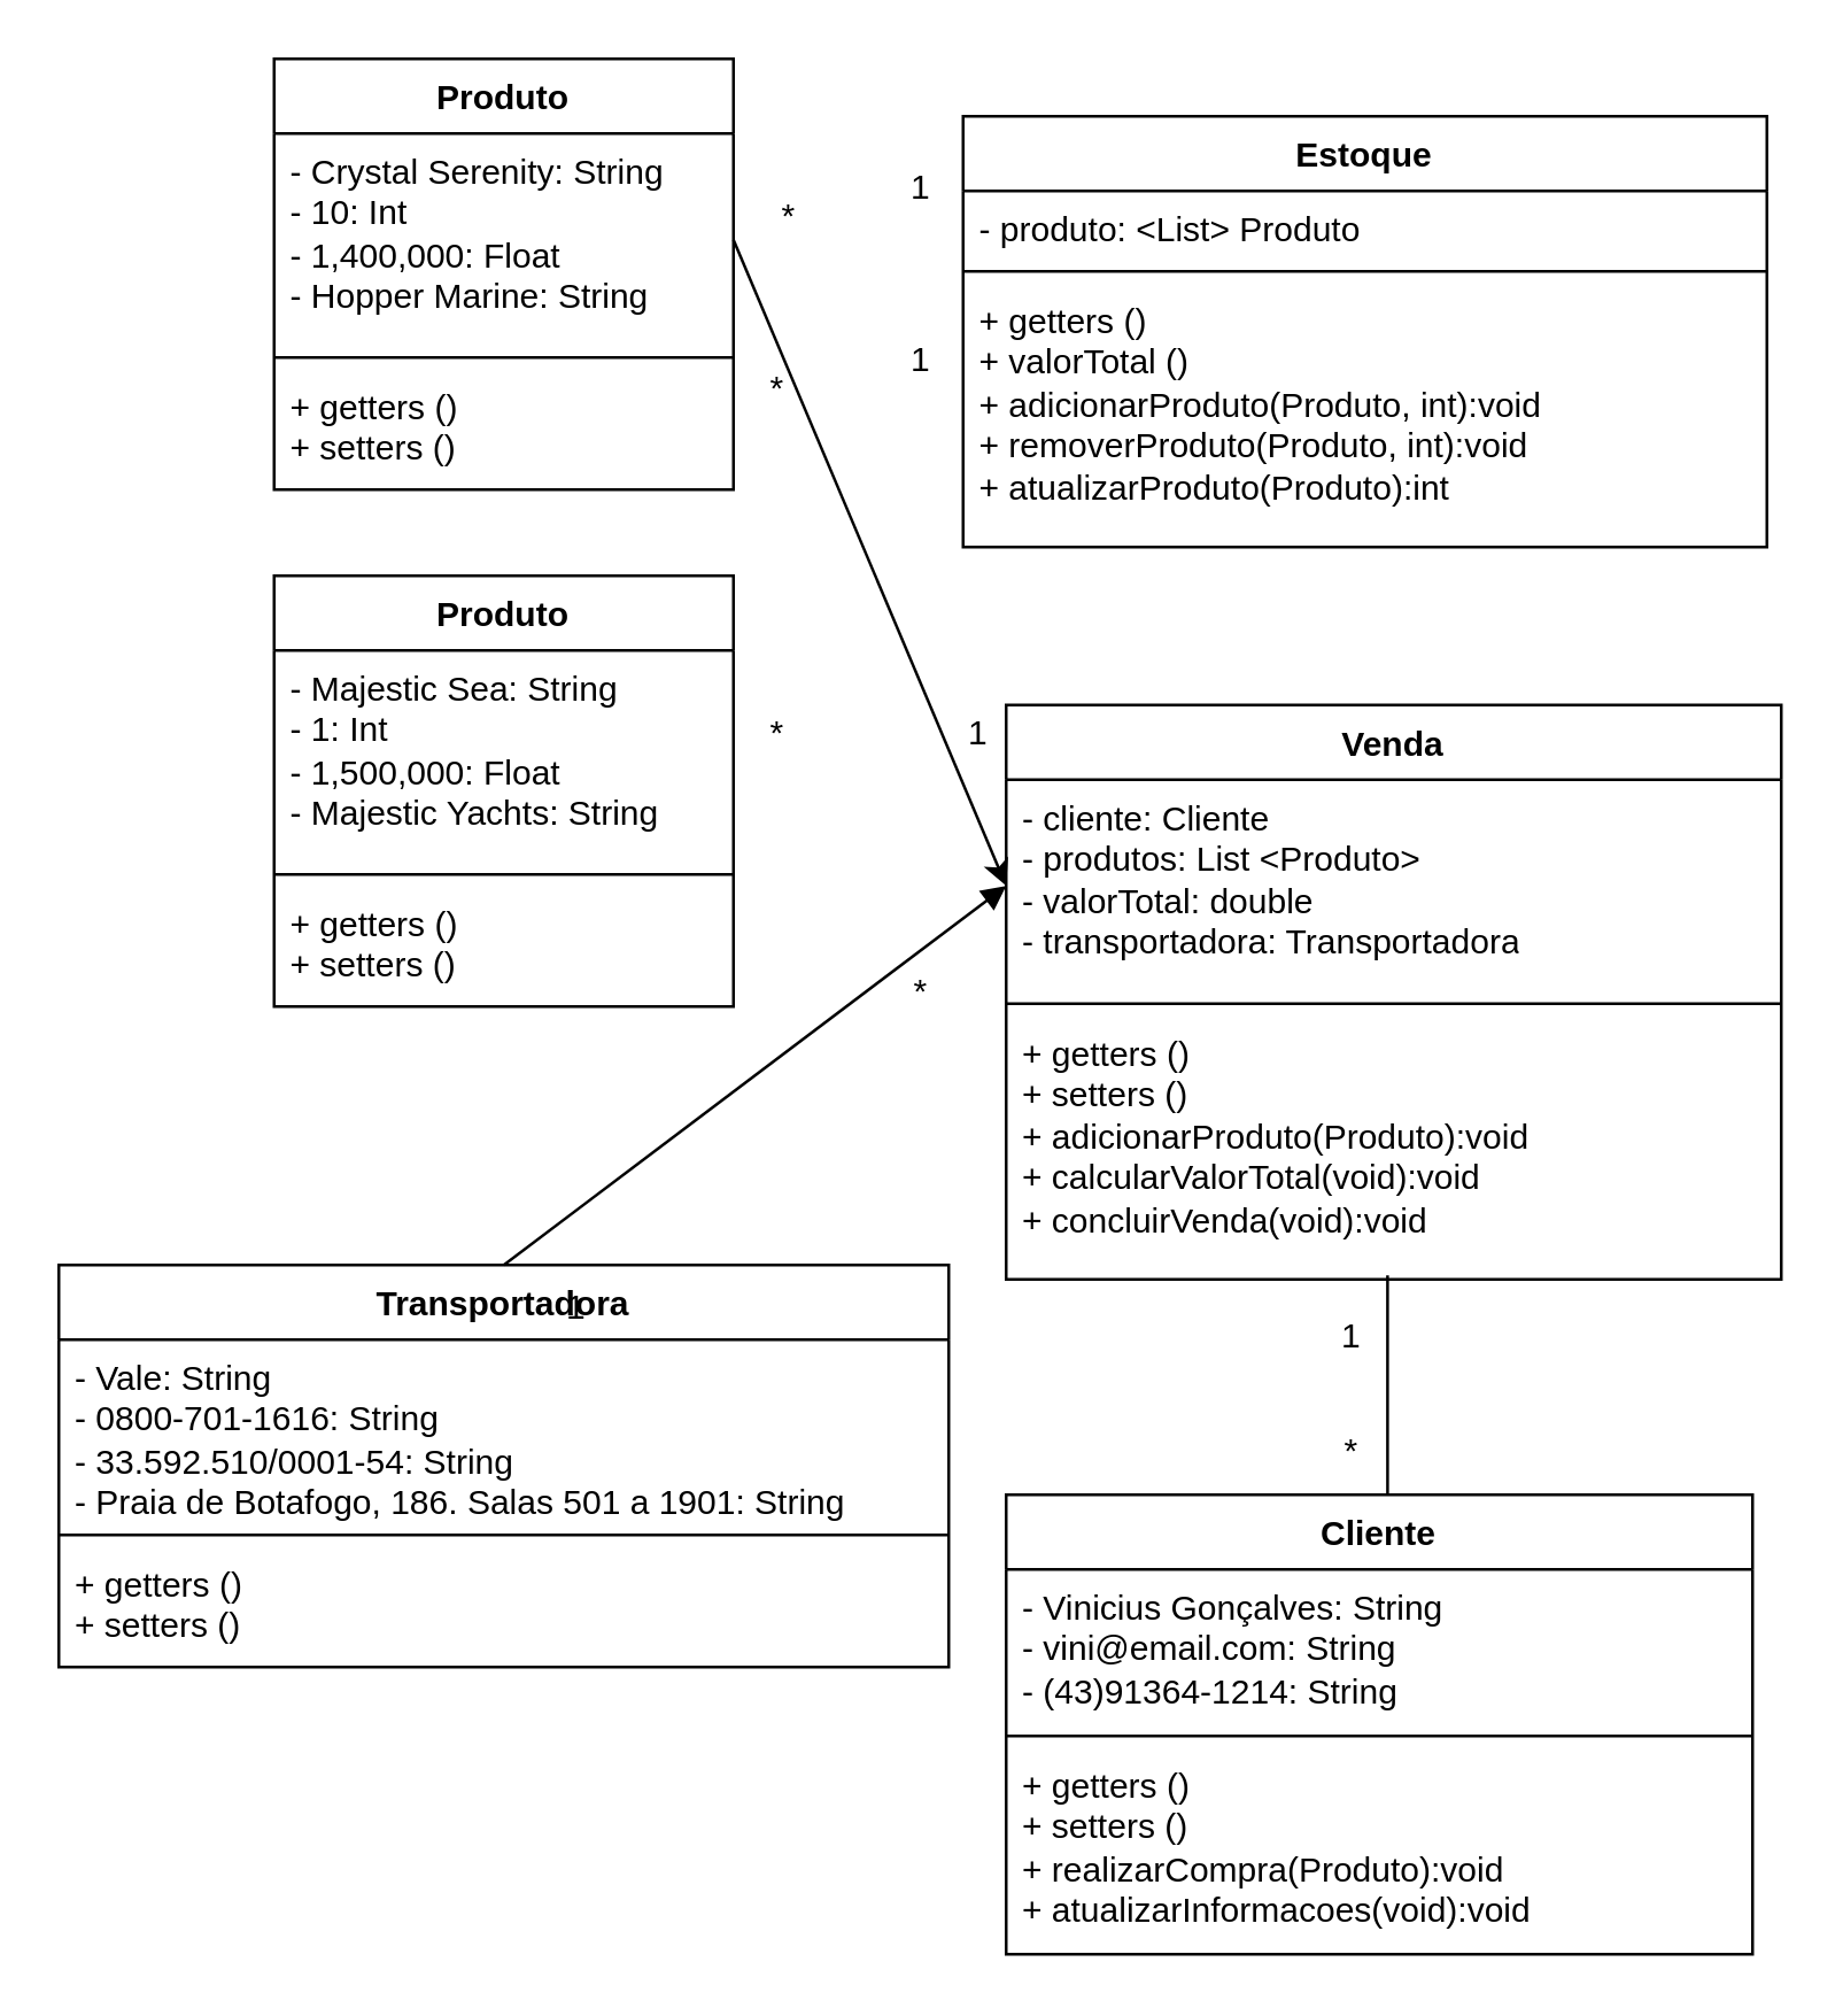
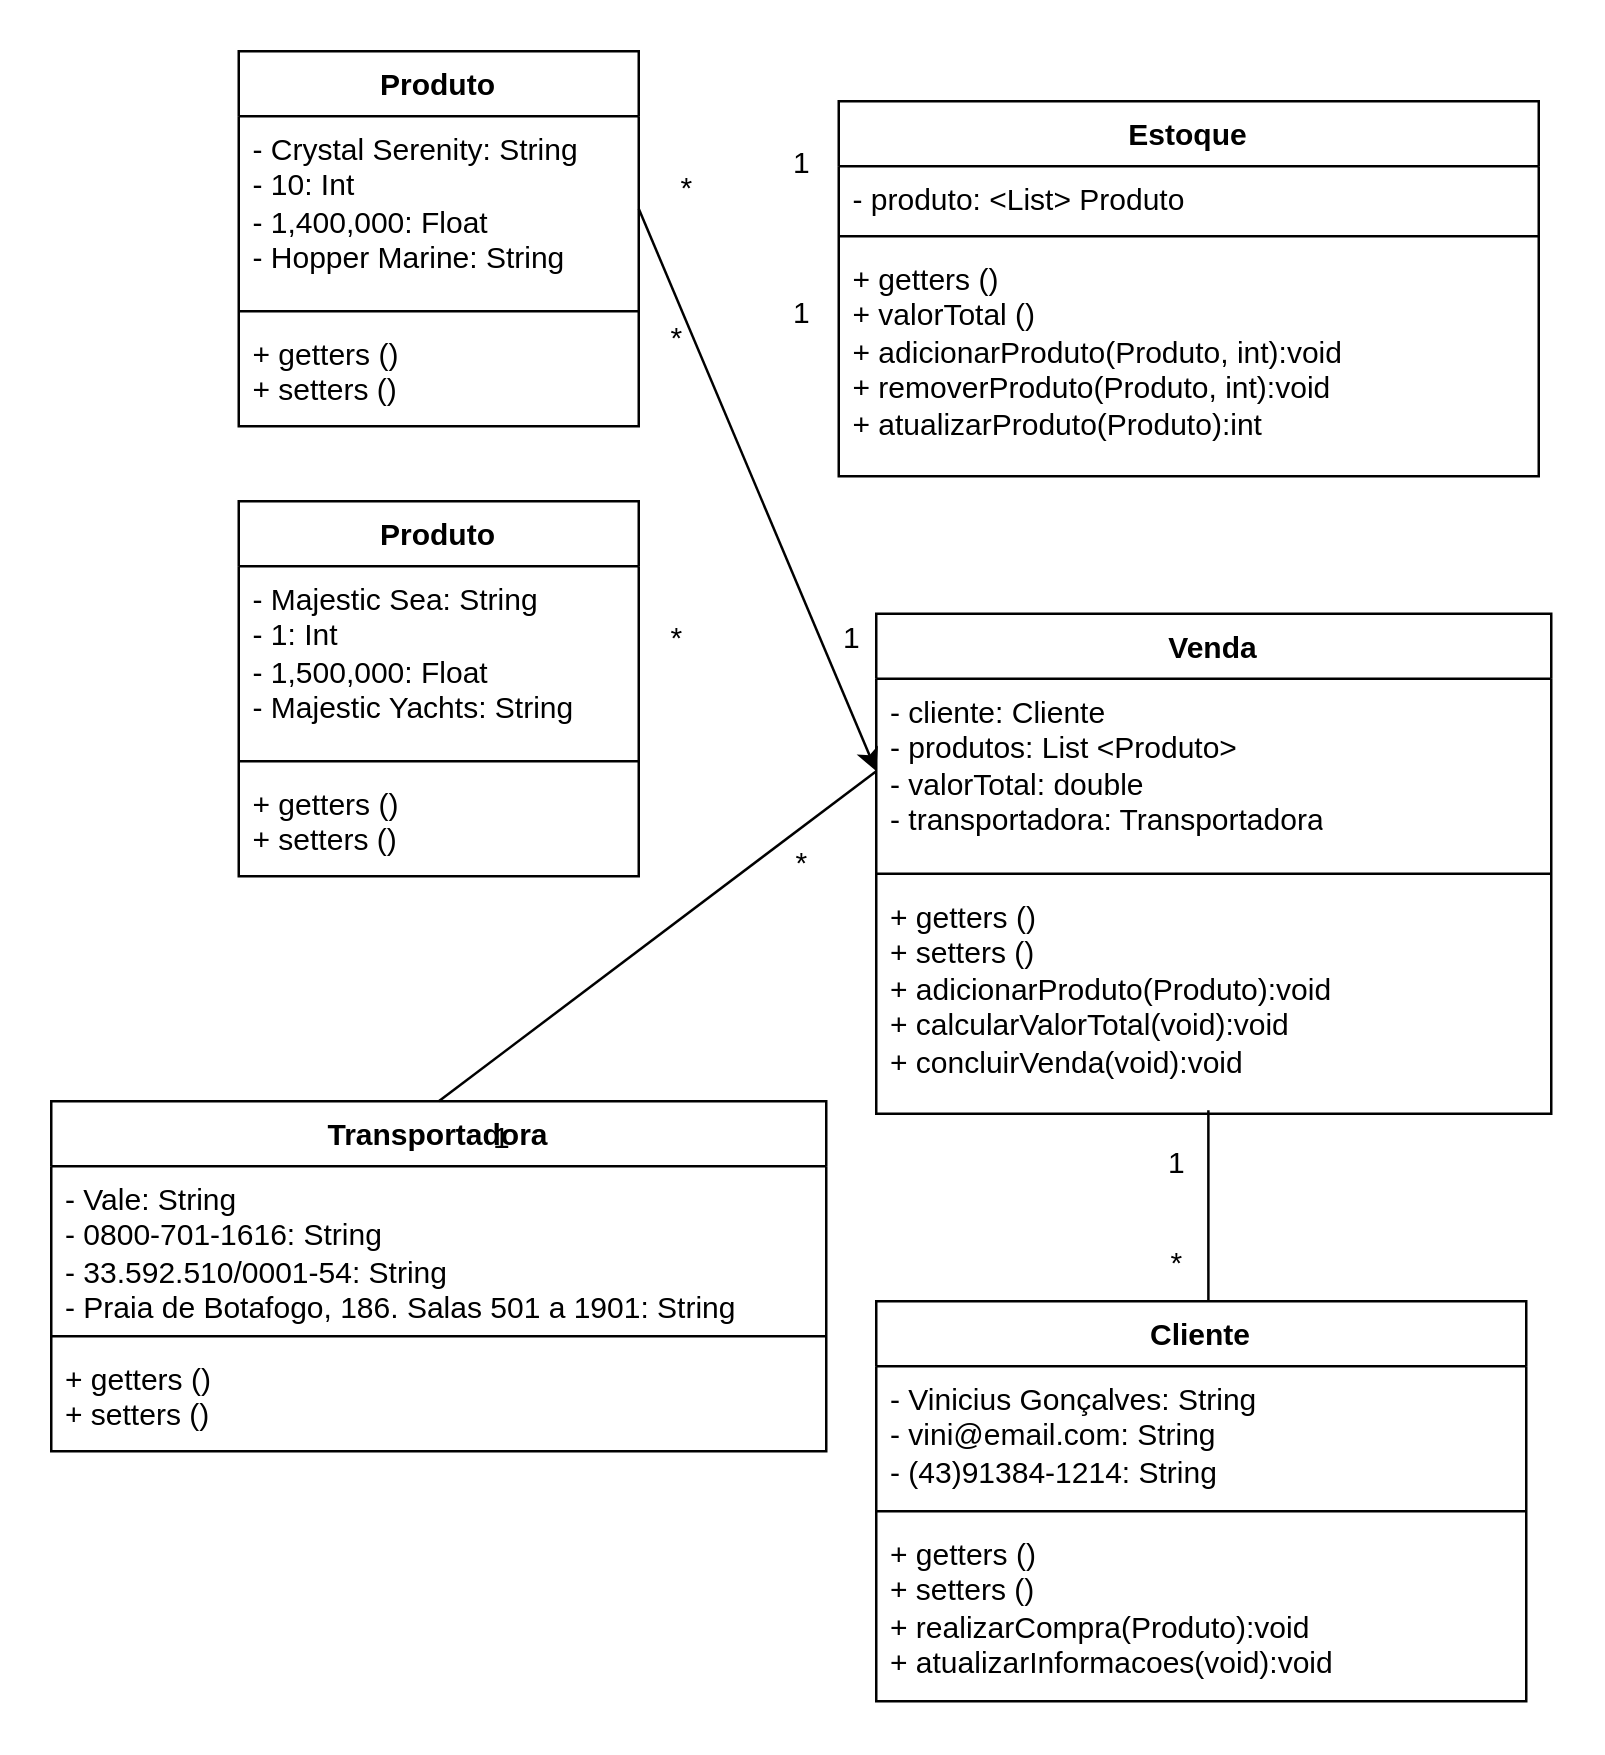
  <mxCell id="0" />
  <mxCell id="1" parent="0" />
  <mxCell id="2" value="&lt;div&gt;Estoque&lt;/div&gt;" style="swimlane;fontStyle=1;align=center;verticalAlign=top;childLayout=stackLayout;horizontal=1;startSize=26;horizontalStack=0;resizeParent=1;resizeParentMax=0;resizeLast=0;collapsible=1;marginBottom=0;whiteSpace=wrap;html=1;" vertex="1" parent="1"><mxGeometry x="335" y="40" width="280" height="150" as="geometry" /></mxCell>
  <mxCell id="3" value="- produto: &amp;lt;List&amp;gt; Produto " style="text;strokeColor=none;fillColor=none;align=left;verticalAlign=top;spacingLeft=4;spacingRight=4;overflow=hidden;rotatable=0;points=[[0,0.5],[1,0.5]];portConstraint=eastwest;whiteSpace=wrap;html=1;" vertex="1" parent="2"><mxGeometry y="26" width="280" height="24" as="geometry" /></mxCell>
  <mxCell id="4" value="" style="line;strokeWidth=1;fillColor=none;align=left;verticalAlign=middle;spacingTop=-1;spacingLeft=3;spacingRight=3;rotatable=0;labelPosition=right;points=[];portConstraint=eastwest;strokeColor=inherit;" vertex="1" parent="2"><mxGeometry y="50" width="280" height="8" as="geometry" /></mxCell>
  <mxCell id="5" value="&lt;div&gt;+ getters ()&lt;/div&gt;+ valorTotal ()&lt;div&gt;+ adicionarProduto(Produto, int):void&lt;/div&gt;&lt;div&gt;+ removerProduto(Produto, int):void&lt;/div&gt;&lt;div&gt;+ atualizarProduto(Produto):int&lt;br&gt;&lt;/div&gt;" style="text;strokeColor=none;fillColor=none;align=left;verticalAlign=top;spacingLeft=4;spacingRight=4;overflow=hidden;rotatable=0;points=[[0,0.5],[1,0.5]];portConstraint=eastwest;whiteSpace=wrap;html=1;" vertex="1" parent="2"><mxGeometry y="58" width="280" height="92" as="geometry" /></mxCell>
  <mxCell id="6" value="&lt;div&gt;Transportadora&lt;/div&gt;" style="swimlane;fontStyle=1;align=center;verticalAlign=top;childLayout=stackLayout;horizontal=1;startSize=26;horizontalStack=0;resizeParent=1;resizeParentMax=0;resizeLast=0;collapsible=1;marginBottom=0;whiteSpace=wrap;html=1;" vertex="1" parent="1"><mxGeometry x="20" y="440" width="310" height="140" as="geometry" /></mxCell>
  <mxCell id="7" value="&lt;div&gt;- Vale: String&lt;br&gt;&lt;/div&gt;&lt;div&gt;- 0800-701-1616: String&lt;br&gt;&lt;/div&gt;&lt;div&gt;- 33.592.510/0001-54: String&lt;br&gt;&lt;/div&gt;&lt;div&gt;- Praia de Botafogo, 186. Salas 501 a 1901: String&lt;br&gt;&lt;/div&gt;" style="text;strokeColor=none;fillColor=none;align=left;verticalAlign=top;spacingLeft=4;spacingRight=4;overflow=hidden;rotatable=0;points=[[0,0.5],[1,0.5]];portConstraint=eastwest;whiteSpace=wrap;html=1;" vertex="1" parent="6"><mxGeometry y="26" width="310" height="64" as="geometry" /></mxCell>
  <mxCell id="8" value="" style="line;strokeWidth=1;fillColor=none;align=left;verticalAlign=middle;spacingTop=-1;spacingLeft=3;spacingRight=3;rotatable=0;labelPosition=right;points=[];portConstraint=eastwest;strokeColor=inherit;" vertex="1" parent="6"><mxGeometry y="90" width="310" height="8" as="geometry" /></mxCell>
  <mxCell id="9" value="&lt;div&gt;+ getters ()&lt;/div&gt;+ setters ()" style="text;strokeColor=none;fillColor=none;align=left;verticalAlign=top;spacingLeft=4;spacingRight=4;overflow=hidden;rotatable=0;points=[[0,0.5],[1,0.5]];portConstraint=eastwest;whiteSpace=wrap;html=1;" vertex="1" parent="6"><mxGeometry y="98" width="310" height="42" as="geometry" /></mxCell>
  <mxCell id="10" value="&lt;div&gt;Cliente&lt;/div&gt;&lt;div&gt;&lt;br&gt;&lt;/div&gt;" style="swimlane;fontStyle=1;align=center;verticalAlign=top;childLayout=stackLayout;horizontal=1;startSize=26;horizontalStack=0;resizeParent=1;resizeParentMax=0;resizeLast=0;collapsible=1;marginBottom=0;whiteSpace=wrap;html=1;" vertex="1" parent="1"><mxGeometry x="350" y="520" width="260" height="160" as="geometry" /></mxCell>
- <mxCell id="11" value="&lt;div&gt;- Vinicius Gonçalves: String&lt;br&gt;&lt;/div&gt;&lt;div&gt;- vini@email.com: String&lt;br&gt;&lt;/div&gt;&lt;div&gt;- (43)91364-1214: String&lt;br&gt;&lt;/div&gt;" style="text;strokeColor=none;fillColor=none;align=left;verticalAlign=top;spacingLeft=4;spacingRight=4;overflow=hidden;rotatable=0;points=[[0,0.5],[1,0.5]];portConstraint=eastwest;whiteSpace=wrap;html=1;" vertex="1" parent="10"><mxGeometry y="26" width="260" height="54" as="geometry" /></mxCell>
+ <mxCell id="11" value="&lt;div&gt;- Vinicius Gonçalves: String&lt;br&gt;&lt;/div&gt;&lt;div&gt;- vini@email.com: String&lt;br&gt;&lt;/div&gt;&lt;div&gt;- (43)91384-1214: String&lt;br&gt;&lt;/div&gt;" style="text;strokeColor=none;fillColor=none;align=left;verticalAlign=top;spacingLeft=4;spacingRight=4;overflow=hidden;rotatable=0;points=[[0,0.5],[1,0.5]];portConstraint=eastwest;whiteSpace=wrap;html=1;" vertex="1" parent="10"><mxGeometry y="26" width="260" height="54" as="geometry" /></mxCell>
  <mxCell id="12" value="" style="line;strokeWidth=1;fillColor=none;align=left;verticalAlign=middle;spacingTop=-1;spacingLeft=3;spacingRight=3;rotatable=0;labelPosition=right;points=[];portConstraint=eastwest;strokeColor=inherit;" vertex="1" parent="10"><mxGeometry y="80" width="260" height="8" as="geometry" /></mxCell>
  <mxCell id="13" value="&lt;div&gt;+ getters ()&lt;/div&gt;&lt;div&gt;+ setters ()&lt;br&gt;&lt;/div&gt;&lt;div&gt;+ realizarCompra(Produto):void&lt;/div&gt;&lt;div&gt;+ atualizarInformacoes(void):void&lt;br&gt;&lt;/div&gt;" style="text;strokeColor=none;fillColor=none;align=left;verticalAlign=top;spacingLeft=4;spacingRight=4;overflow=hidden;rotatable=0;points=[[0,0.5],[1,0.5]];portConstraint=eastwest;whiteSpace=wrap;html=1;" vertex="1" parent="10"><mxGeometry y="88" width="260" height="72" as="geometry" /></mxCell>
  <mxCell id="14" value="&lt;div&gt;Venda&lt;/div&gt;" style="swimlane;fontStyle=1;align=center;verticalAlign=top;childLayout=stackLayout;horizontal=1;startSize=26;horizontalStack=0;resizeParent=1;resizeParentMax=0;resizeLast=0;collapsible=1;marginBottom=0;whiteSpace=wrap;html=1;" vertex="1" parent="1"><mxGeometry x="350" y="245" width="270" height="200" as="geometry" /></mxCell>
  <mxCell id="15" value="&lt;div&gt;- cliente: Cliente&lt;br&gt;&lt;/div&gt;&lt;div&gt;- produtos: List &amp;lt;Produto&amp;gt; &lt;/div&gt;&lt;div&gt;- valorTotal: double&lt;br&gt;&lt;/div&gt;&lt;div&gt;- transportadora: Transportadora&lt;/div&gt;&lt;div&gt;&lt;br&gt;&lt;/div&gt;" style="text;strokeColor=none;fillColor=none;align=left;verticalAlign=top;spacingLeft=4;spacingRight=4;overflow=hidden;rotatable=0;points=[[0,0.5],[1,0.5]];portConstraint=eastwest;whiteSpace=wrap;html=1;" vertex="1" parent="14"><mxGeometry y="26" width="270" height="74" as="geometry" /></mxCell>
  <mxCell id="16" value="" style="line;strokeWidth=1;fillColor=none;align=left;verticalAlign=middle;spacingTop=-1;spacingLeft=3;spacingRight=3;rotatable=0;labelPosition=right;points=[];portConstraint=eastwest;strokeColor=inherit;" vertex="1" parent="14"><mxGeometry y="100" width="270" height="8" as="geometry" /></mxCell>
  <mxCell id="17" value="&lt;div&gt;+ getters ()&lt;/div&gt;&lt;div&gt;+ setters ()&lt;/div&gt;&lt;div&gt;+ adicionarProduto(Produto):void&lt;/div&gt;&lt;div&gt;+ calcularValorTotal(void):void&lt;/div&gt;&lt;div&gt;+ concluirVenda(void):void&lt;br&gt;&lt;/div&gt;" style="text;strokeColor=none;fillColor=none;align=left;verticalAlign=top;spacingLeft=4;spacingRight=4;overflow=hidden;rotatable=0;points=[[0,0.5],[1,0.5]];portConstraint=eastwest;whiteSpace=wrap;html=1;" vertex="1" parent="14"><mxGeometry y="108" width="270" height="92" as="geometry" /></mxCell>
  <mxCell id="18" value="&lt;div&gt;Produto&lt;/div&gt;" style="swimlane;fontStyle=1;align=center;verticalAlign=top;childLayout=stackLayout;horizontal=1;startSize=26;horizontalStack=0;resizeParent=1;resizeParentMax=0;resizeLast=0;collapsible=1;marginBottom=0;whiteSpace=wrap;html=1;" vertex="1" parent="1"><mxGeometry x="95" y="20" width="160" height="150" as="geometry" /></mxCell>
  <mxCell id="19" value="&lt;div&gt;- Crystal Serenity: String&lt;/div&gt;&lt;div&gt;- 10: Int&lt;br&gt;&lt;/div&gt;&lt;div&gt;- 1,400,000: Float&lt;br&gt;&lt;/div&gt;&lt;div&gt;- Hopper Marine: String&lt;br&gt;&lt;/div&gt;" style="text;strokeColor=none;fillColor=none;align=left;verticalAlign=top;spacingLeft=4;spacingRight=4;overflow=hidden;rotatable=0;points=[[0,0.5],[1,0.5]];portConstraint=eastwest;whiteSpace=wrap;html=1;" vertex="1" parent="18"><mxGeometry y="26" width="160" height="74" as="geometry" /></mxCell>
  <mxCell id="20" value="" style="line;strokeWidth=1;fillColor=none;align=left;verticalAlign=middle;spacingTop=-1;spacingLeft=3;spacingRight=3;rotatable=0;labelPosition=right;points=[];portConstraint=eastwest;strokeColor=inherit;" vertex="1" parent="18"><mxGeometry y="100" width="160" height="8" as="geometry" /></mxCell>
  <mxCell id="21" value="&lt;div&gt;+ getters ()&lt;/div&gt;&lt;div&gt;+ setters ()&lt;/div&gt;&lt;div&gt;&lt;br&gt;&lt;/div&gt;" style="text;strokeColor=none;fillColor=none;align=left;verticalAlign=top;spacingLeft=4;spacingRight=4;overflow=hidden;rotatable=0;points=[[0,0.5],[1,0.5]];portConstraint=eastwest;whiteSpace=wrap;html=1;" vertex="1" parent="18"><mxGeometry y="108" width="160" height="42" as="geometry" /></mxCell>
- <mxCell id="22" value="" style="endArrow=block;html=1;rounded=0;exitX=0.5;exitY=0;exitDx=0;exitDy=0;entryX=0;entryY=0.5;entryDx=0;entryDy=0;" edge="1" parent="1" source="6" target="15"><mxGeometry width="50" height="50" relative="1" as="geometry"><mxPoint x="126" y="93" as="sourcePoint" /><mxPoint x="345" y="88" as="targetPoint" /></mxGeometry></mxCell>
+ <mxCell id="22" value="" style="endArrow=none;html=1;rounded=0;exitX=0.5;exitY=0;exitDx=0;exitDy=0;entryX=0;entryY=0.5;entryDx=0;entryDy=0;" edge="1" parent="1" source="6" target="15"><mxGeometry width="50" height="50" relative="1" as="geometry"><mxPoint x="126" y="93" as="sourcePoint" /><mxPoint x="345" y="88" as="targetPoint" /></mxGeometry></mxCell>
  <mxCell id="23" value="" style="endArrow=none;html=1;rounded=0;exitX=0.511;exitY=-0.001;exitDx=0;exitDy=0;entryX=0.492;entryY=0.985;entryDx=0;entryDy=0;entryPerimeter=0;exitPerimeter=0;" edge="1" parent="1" source="10" target="17"><mxGeometry width="50" height="50" relative="1" as="geometry"><mxPoint x="136" y="103" as="sourcePoint" /><mxPoint x="355" y="98" as="targetPoint" /></mxGeometry></mxCell>
  <mxCell id="24" value="" style="endArrow=classic;html=1;rounded=0;exitX=1;exitY=0.5;exitDx=0;exitDy=0;entryX=0;entryY=0.5;entryDx=0;entryDy=0;" edge="1" parent="1" source="19" target="15"><mxGeometry width="50" height="50" relative="1" as="geometry"><mxPoint x="146" y="113" as="sourcePoint" /><mxPoint x="365" y="108" as="targetPoint" /></mxGeometry></mxCell>
  <mxCell id="25" value="*" style="text;html=1;align=center;verticalAlign=middle;resizable=0;points=[];autosize=1;strokeColor=none;fillColor=none;" vertex="1" parent="1"><mxGeometry x="305" y="330" width="30" height="30" as="geometry" /></mxCell>
  <mxCell id="26" value="1" style="text;html=1;align=center;verticalAlign=middle;resizable=0;points=[];autosize=1;strokeColor=none;fillColor=none;" vertex="1" parent="1"><mxGeometry x="185" y="440" width="30" height="30" as="geometry" /></mxCell>
  <mxCell id="27" value="*" style="text;html=1;align=center;verticalAlign=middle;resizable=0;points=[];autosize=1;strokeColor=none;fillColor=none;" vertex="1" parent="1"><mxGeometry x="259" y="60" width="30" height="30" as="geometry" /></mxCell>
  <mxCell id="28" value="1" style="text;html=1;align=center;verticalAlign=middle;resizable=0;points=[];autosize=1;strokeColor=none;fillColor=none;" vertex="1" parent="1"><mxGeometry x="305" y="50" width="30" height="30" as="geometry" /></mxCell>
  <mxCell id="29" value="*" style="text;html=1;align=center;verticalAlign=middle;resizable=0;points=[];autosize=1;strokeColor=none;fillColor=none;" vertex="1" parent="1"><mxGeometry x="455" y="490" width="30" height="30" as="geometry" /></mxCell>
  <mxCell id="30" value="1" style="text;html=1;align=center;verticalAlign=middle;resizable=0;points=[];autosize=1;strokeColor=none;fillColor=none;" vertex="1" parent="1"><mxGeometry x="455" y="450" width="30" height="30" as="geometry" /></mxCell>
  <mxCell id="31" value="&lt;div&gt;Produto&lt;/div&gt;" style="swimlane;fontStyle=1;align=center;verticalAlign=top;childLayout=stackLayout;horizontal=1;startSize=26;horizontalStack=0;resizeParent=1;resizeParentMax=0;resizeLast=0;collapsible=1;marginBottom=0;whiteSpace=wrap;html=1;" vertex="1" parent="1"><mxGeometry x="95" y="200" width="160" height="150" as="geometry" /></mxCell>
  <mxCell id="32" value="&lt;div&gt;- Majestic Sea: String&lt;/div&gt;&lt;div&gt;- 1: Int&lt;br&gt;&lt;/div&gt;&lt;div&gt;- 1,500,000: Float&lt;br&gt;&lt;/div&gt;&lt;div&gt;- Majestic Yachts: String&lt;br&gt;&lt;/div&gt;" style="text;strokeColor=none;fillColor=none;align=left;verticalAlign=top;spacingLeft=4;spacingRight=4;overflow=hidden;rotatable=0;points=[[0,0.5],[1,0.5]];portConstraint=eastwest;whiteSpace=wrap;html=1;" vertex="1" parent="31"><mxGeometry y="26" width="160" height="74" as="geometry" /></mxCell>
  <mxCell id="33" value="" style="line;strokeWidth=1;fillColor=none;align=left;verticalAlign=middle;spacingTop=-1;spacingLeft=3;spacingRight=3;rotatable=0;labelPosition=right;points=[];portConstraint=eastwest;strokeColor=inherit;" vertex="1" parent="31"><mxGeometry y="100" width="160" height="8" as="geometry" /></mxCell>
  <mxCell id="34" value="&lt;div&gt;+ getters ()&lt;/div&gt;&lt;div&gt;+ setters ()&lt;/div&gt;&lt;div&gt;&lt;br&gt;&lt;/div&gt;" style="text;strokeColor=none;fillColor=none;align=left;verticalAlign=top;spacingLeft=4;spacingRight=4;overflow=hidden;rotatable=0;points=[[0,0.5],[1,0.5]];portConstraint=eastwest;whiteSpace=wrap;html=1;" vertex="1" parent="31"><mxGeometry y="108" width="160" height="42" as="geometry" /></mxCell>
  <mxCell id="35" value="*" style="text;html=1;align=center;verticalAlign=middle;resizable=0;points=[];autosize=1;strokeColor=none;fillColor=none;" vertex="1" parent="1"><mxGeometry x="255" y="240" width="30" height="30" as="geometry" /></mxCell>
  <mxCell id="36" value="1" style="text;html=1;align=center;verticalAlign=middle;resizable=0;points=[];autosize=1;strokeColor=none;fillColor=none;" vertex="1" parent="1"><mxGeometry x="305" y="110" width="30" height="30" as="geometry" /></mxCell>
  <mxCell id="37" value="*" style="text;html=1;align=center;verticalAlign=middle;resizable=0;points=[];autosize=1;strokeColor=none;fillColor=none;" vertex="1" parent="1"><mxGeometry x="255" y="120" width="30" height="30" as="geometry" /></mxCell>
  <mxCell id="38" value="1" style="text;html=1;align=center;verticalAlign=middle;resizable=0;points=[];autosize=1;strokeColor=none;fillColor=none;" vertex="1" parent="1"><mxGeometry x="325" y="240" width="30" height="30" as="geometry" /></mxCell>
